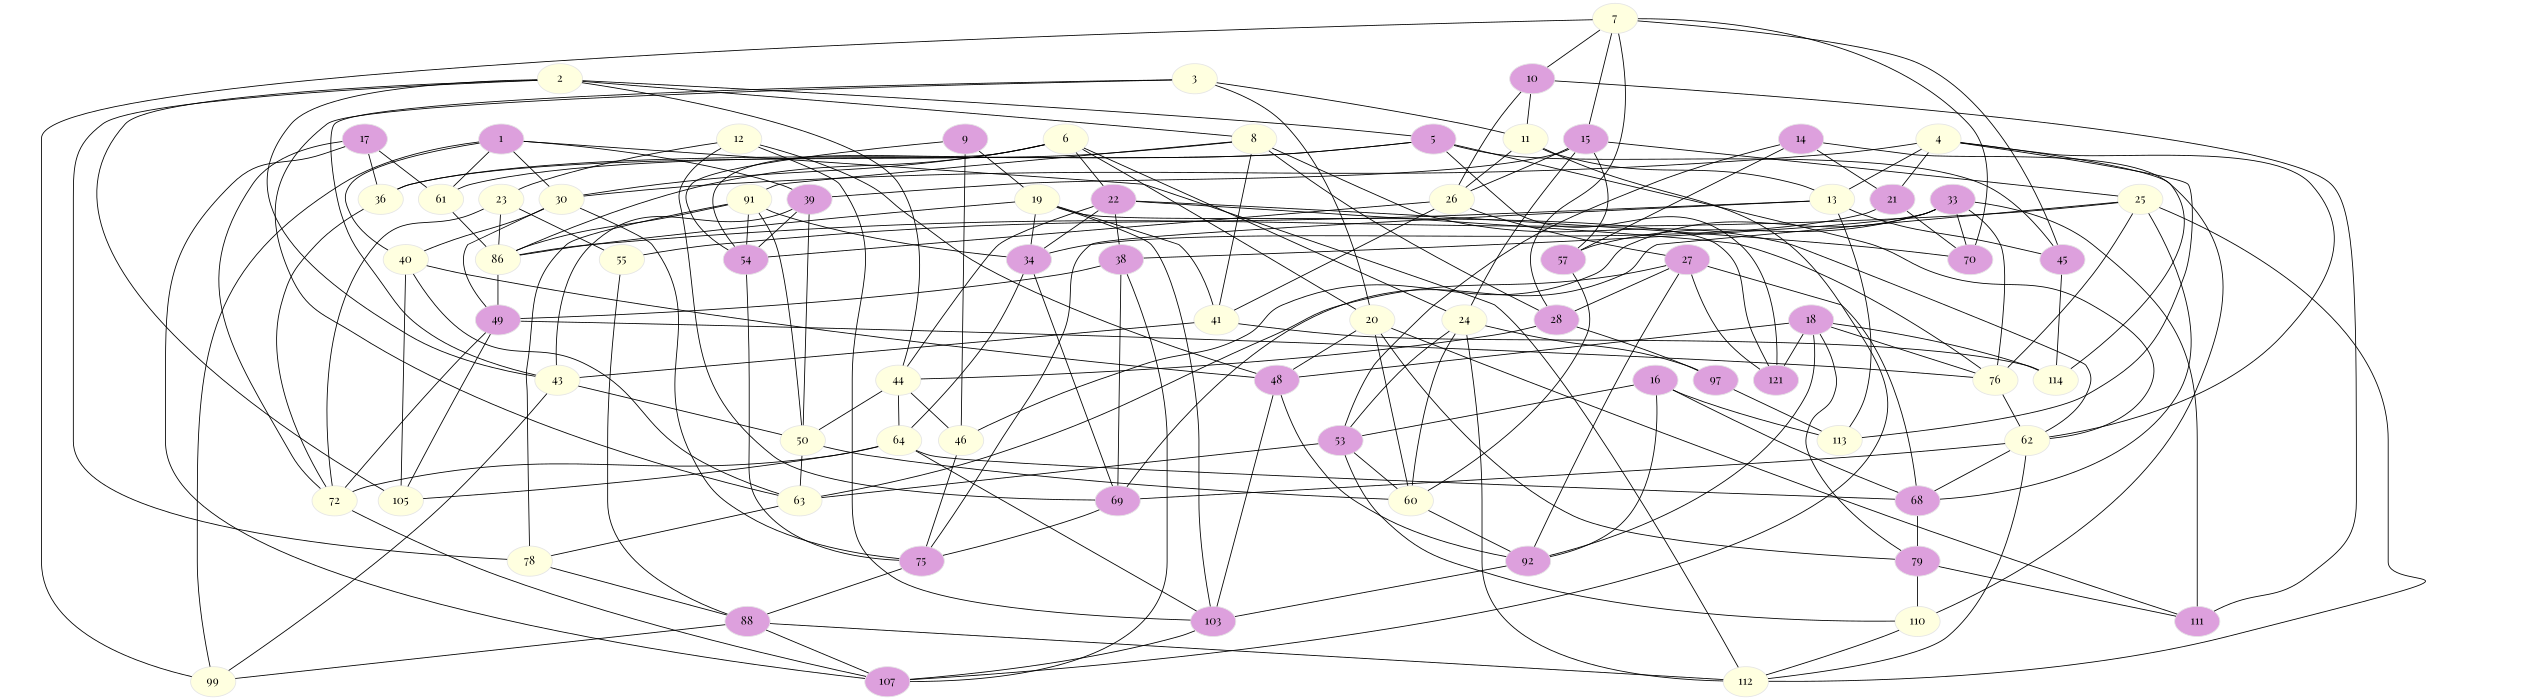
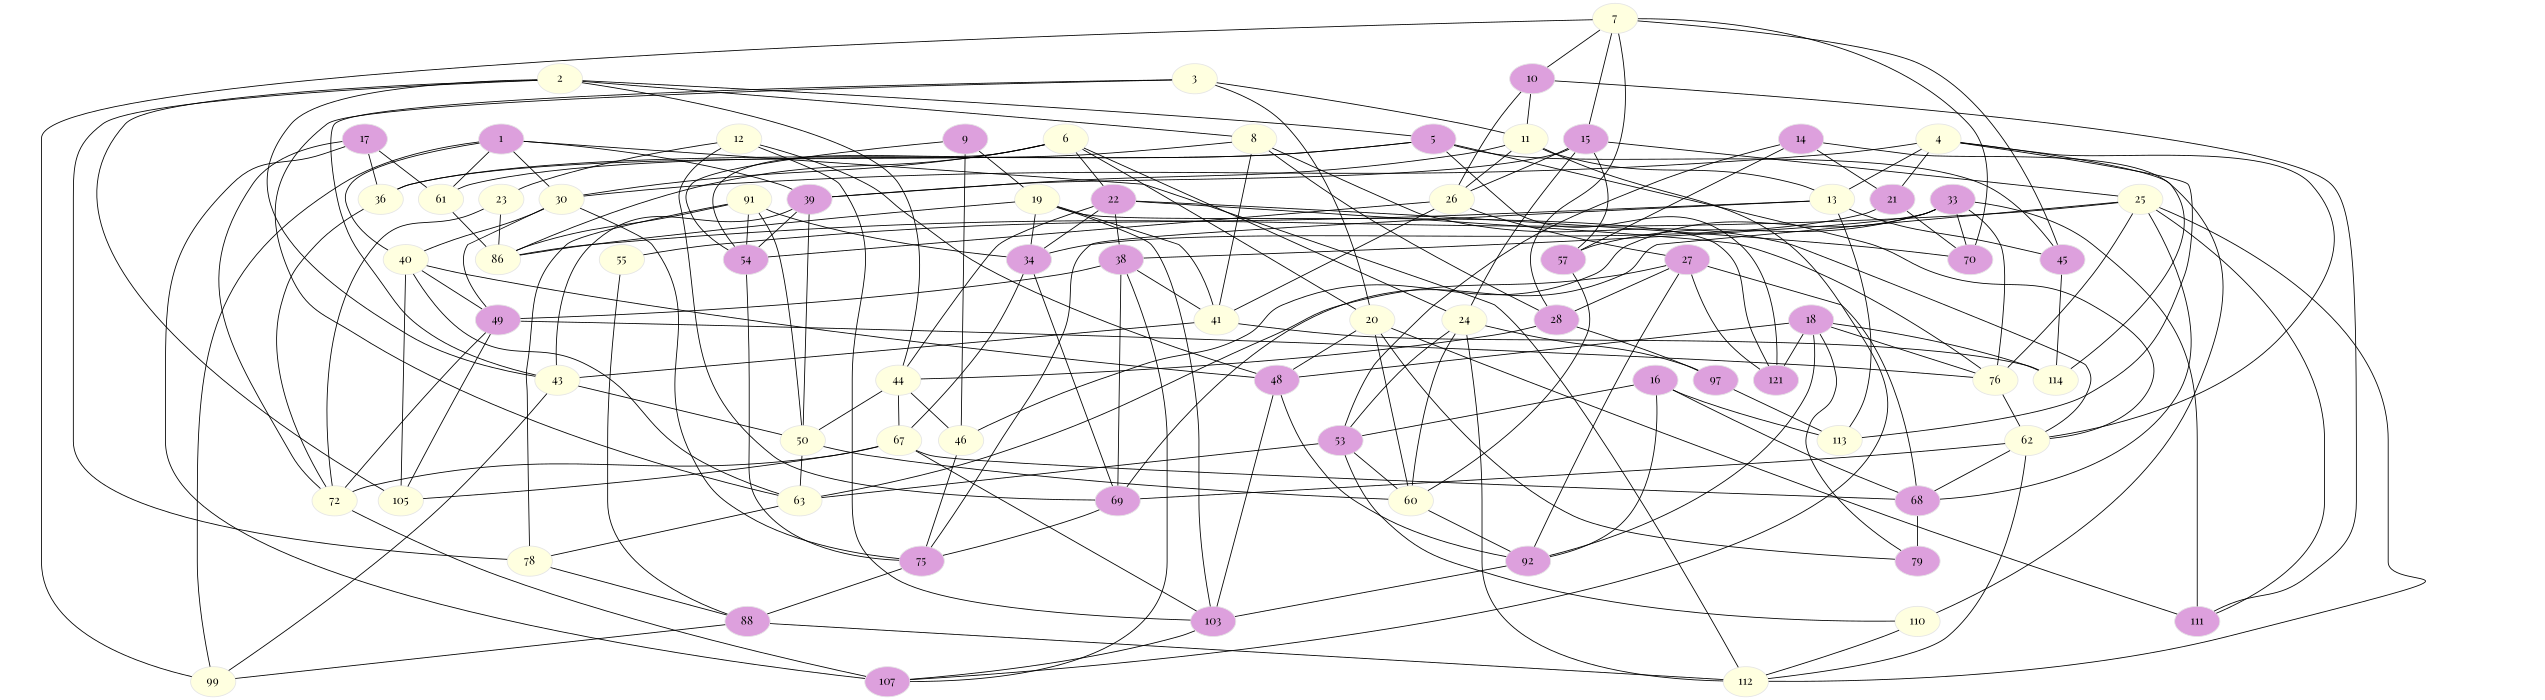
  graph {
    fontname="Playfair Display"
    node [color=gray90 fillcolor=lightyellow fontname="Playfair Display" style=filled]
    edge [fontname="Playfair Display"]
    1 [fillcolor=plum super="+90"]
    30 [super="+109"]
    39 [fillcolor=plum super="+80"]
    40 [super="+47"]
    61
    99
    112 [super="+125"]
    75 [fillcolor=plum super="+104"]
    49 [fillcolor=plum super="+74"]
    43 [super="+83"]
    54 [fillcolor=plum super="+65"]
    50 [super="+58"]
    105
    63 [super="+76"]
    48 [fillcolor=plum super="+122"]
    86 [super="+94"]
    2 [super="+66"]
    5 [fillcolor=plum super="+32"]
    8 [super="+85"]
    44 [super="+100"]
    78
    62 [super="+87"]
    36
    45 [fillcolor=plum]
    121 [fillcolor=plum]
    28 [fillcolor=plum super="+59"]
    n27 [label=91 super="+91"]
    41 [super="+95"]
    46
-   67 [super="+77" label=64]
+   67 [super="+77"]
    88 [fillcolor=plum super="+96"]
    11 [super="+106"]
    13 [super="+64"]
    26 [super="+117"]
    107 [fillcolor=plum super="+108"]
    3
    20 [super="+102"]
    79 [fillcolor=plum super="+81"]
    111 [fillcolor=plum]
    60 [super="+98"]
    4 [super="+29"]
    21 [fillcolor=plum]
    113
    114
    55
    70 [fillcolor=plum]
    34 [fillcolor=plum super="+93"]
    69 [fillcolor=plum super="+118"]
    68 [fillcolor=plum super="+73"]
    72 [super="+84"]
    6 [super="+71"]
    22 [fillcolor=plum super="+101"]
    24 [super="+51"]
    n54 [label=76 super="+123"]
    38 [fillcolor=plum super="+89"]
    53 [fillcolor=plum super="+82"]
    97 [fillcolor=plum]
    7 [super="+115"]
    10 [fillcolor=plum]
    15 [fillcolor=plum super="+52"]
    57 [fillcolor=plum]
    25 [super="+42"]
    19 [super="+124"]
    103 [fillcolor=plum super="+119"]
    9 [fillcolor=plum]
    110
    27 [fillcolor=plum super="+116"]
    12
    23
    92 [fillcolor=plum super="+120"]
    14 [fillcolor=plum]
    16 [fillcolor=plum]
    17 [fillcolor=plum]
    18 [fillcolor=plum super="+37"]
    33 [fillcolor=plum super="+35"]
    1 -- 30
    1 -- 39
    1 -- 40
    1 -- 61
    1 -- 99
    1 -- 112
    30 -- 40
    30 -- 75
    30 -- 49
    39 -- 43
    39 -- 54
    39 -- 50
-   86 -- 49
+   40 -- 49
    40 -- 105
    40 -- 63
    40 -- 48
    61 -- 86
    75 -- 88
    49 -- 105
    49 -- 72
    49 -- n54
    43 -- 99
    43 -- 50
    54 -- 75
    50 -- 63
    50 -- 60
    63 -- 78
    48 -- 103
    48 -- 92
    2 -- 43
    2 -- 105
    2 -- 5
    2 -- 8
    2 -- 44
    2 -- 78
    5 -- 61
    5 -- 62
    5 -- 36
    5 -- 45
    5 -- 121
    8 -- 62
    8 -- 36
    8 -- 28
-   8 -- n27
    8 -- 41
    44 -- 50
    44 -- 46
    44 -- 67
    78 -- 88
    62 -- 112
    62 -- 69
    62 -- 68
    36 -- 72
    45 -- 114
    28 -- 44
    28 -- 97 [weight=2]
    n27 -- 54
    n27 -- 50
    n27 -- 86
    n27 -- 78
    n27 -- 34
    41 -- 43
    41 -- 114
    46 -- 75
    67 -- 105
    67 -- 68
    67 -- 72
    67 -- 103
    88 -- 99
    88 -- 112
-   88 -- 107
+   11 -- 39
    11 -- 13
    11 -- 26
    11 -- 107
    13 -- 75
    13 -- 45
    13 -- 113
    13 -- 55
    26 -- 54
    26 -- 41
    26 -- 27
    3 -- 43
    3 -- 63
    3 -- 11
    3 -- 20
    20 -- 48
    20 -- 79
    20 -- 111
    20 -- 60
-   79 -- 111
-   79 -- 110
+   25 -- 111
    60 -- 92
    4 -- 30
    4 -- 62
    4 -- 13
    4 -- 21
    4 -- 113
    4 -- 114
    21 -- 70
    21 -- 34
    55 -- 88
    34 -- 67
    34 -- 69
    69 -- 75
    68 -- 79
    72 -- 107
    6 -- 30
    6 -- 54
    6 -- 86
    6 -- 20
    6 -- 22
    6 -- 24
    22 -- 44
    22 -- 70
    22 -- 34
    22 -- n54
    22 -- 38
    24 -- 112
    24 -- 60
    24 -- 53
    24 -- 97
    n54 -- 62
    38 -- 49
+   38 -- 41
    38 -- 107
    38 -- 69
    53 -- 63
    53 -- 60
    53 -- 110
    97 -- 113
    7 -- 99
    7 -- 45
    7 -- 28
    7 -- 70
    7 -- 10
    7 -- 15
    10 -- 11
    10 -- 26
    10 -- 111
    15 -- 39
    15 -- 26
    15 -- 24
    15 -- 57
    15 -- 25
    57 -- 60
    25 -- 112
    25 -- 86
    25 -- 69
    25 -- 68
    25 -- n54
    19 -- 86
    19 -- 121
    19 -- 41
    19 -- 34
    19 -- 103
    103 -- 107
    9 -- 54
    9 -- 46
    9 -- 19
    110 -- 112
    27 -- 63
    27 -- 121
    27 -- 28
    27 -- 68
    27 -- 92
    12 -- 48
    12 -- 69
    12 -- 103
    12 -- 23
    23 -- 86
-   23 -- 55
    23 -- 72
    92 -- 103
    14 -- 21
    14 -- 53
    14 -- 57
    14 -- 110
    16 -- 113
    16 -- 68
    16 -- 53
    16 -- 92
    17 -- 61
    17 -- 36
    17 -- 107
    17 -- 72
    18 -- 48
    18 -- 121
    18 -- 79
    18 -- 114
    18 -- n54
    18 -- 92
    33 -- 46
    33 -- 111
    33 -- 70
    33 -- n54
    33 -- 38
    33 -- 57
  }
